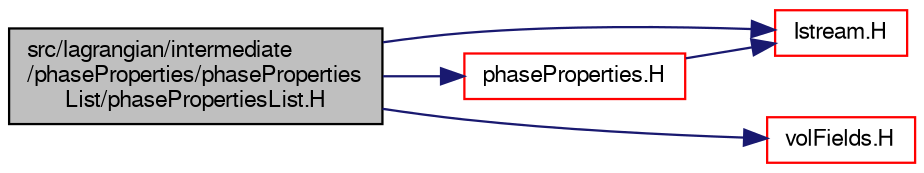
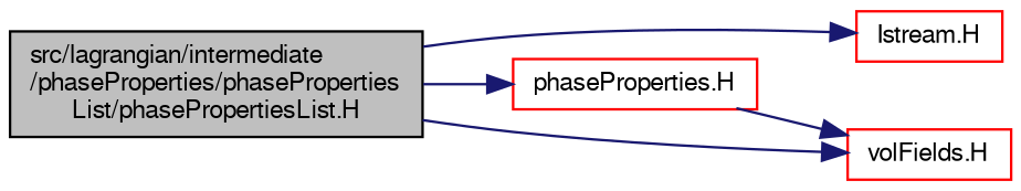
  digraph {
    rankdir=LR
    node [color=red fontname=FreeSans fontsize=10 shape=record]
    edge [color=midnightblue fontname=FreeSans fontsize=10 labelfontname=FreeSans labelfontsize=10 style=solid]
    n1 [color=black fillcolor=grey75 fontcolor=black height=0.2 label="src/lagrangian/intermediate\l/phaseProperties/phaseProperties\lList/phasePropertiesList.H" style=filled width=0.4]
    n2 [height=0.2 label="Istream.H" width=0.4]
    n3 [height=0.2 label="volFields.H" width=0.4]
    n4 [height=0.2 label="phaseProperties.H" width=0.4]
    n1 -> n2
    n1 -> n3
    n1 -> n4
-   n4 -> n2
+   n4 -> n3
  }
